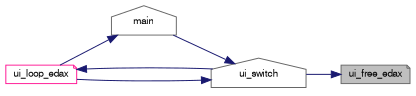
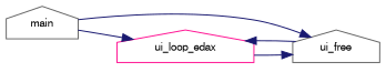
  digraph {
    rankdir=RL
    node [color=gray40 fontname=FreeSans fontsize=10 shape=note]
    edge [color=midnightblue dir=back fontname=FreeSans fontsize=10 labelfontname=FreeSans labelfontsize=10 style=solid]
-   n1 [fillcolor=grey75 fontcolor=black height=0.2 label=ui_free_edax style=filled width=0.4]
-   n2 [height=0.2 label=ui_switch shape=house width=0.4]
+   n2 [height=0.2 label=ui_free shape=house width=0.4]
    n3 [height=0.2 label=main shape=house width=0.4]
-   n4 [color=deeppink height=0.2 label=ui_loop_edax width=0.4]
-   n1 -> n2
+   n4 [color=deeppink height=0.2 label=ui_loop_edax shape=house width=0.4]
    n2 -> n3
    n2 -> n4
    n4 -> n2
-   n3 -> n4
+   n4 -> n3
  }
